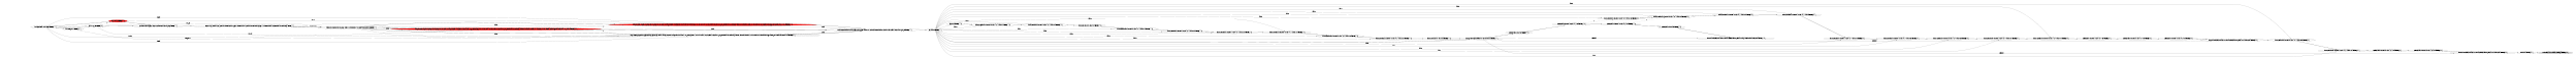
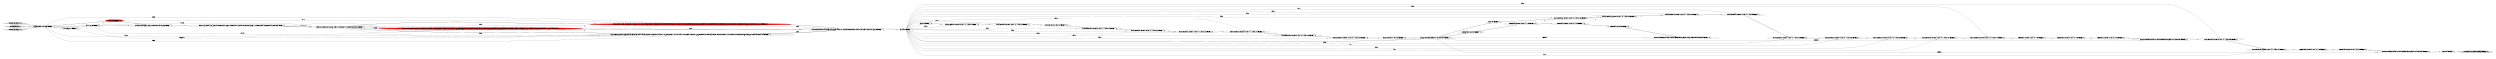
  digraph {
    fontname="Patrick Hand"
    rankdir=LR
    node [fillcolor=white fontname="Patrick Hand" shape=ellipse style=filled]
    edge [fontname="Patrick Hand" style=bold]
    n1 [label="expectedOutput.add(new StreamRecord<>(new Tuple2<>(\"key1\",2),7999))@@@31@@@['0', '0', '1']"]
    n2 [label="expectedOutput.add(new StreamRecord<>(new Tuple2<>(\"key2\",3),3999))@@@32@@@['0', '0', '1']"]
    n3 [label="TestHarnessUtil.assertOutputEqualsSorted(\"Output was not correct.\",expectedOutput,testHarness.getOutput(),new ResultSortComparator())@@@33@@@['0', '0', '1']"]
    n4 [label="TestHarnessUtil.assertOutputEqualsSorted(\"Output was not correct.\",expectedOutput,testHarness.getOutput(),new ResultSortComparator())@@@28@@@['0', '0', '1']"]
    n5 [label="testHarness.processElement(new StreamRecord<>(new Tuple2<>(\"key1\",1),initialTime + 6500))@@@29@@@['0', '0', '1']"]
    n6 [label="testHarness.processElement(new StreamRecord<>(new Tuple2<>(\"key2\",1),initialTime + 1002))@@@30@@@['0', '0', '1']"]
    n7 [label="TypeInformation<Tuple2<String,Integer>> inputType = TypeInfoParser.parse(\"Tuple2<String, Integer>\")@@@6@@@['1', '1', '1']"]
    n8 [label="@SuppressWarnings({\"unchecked\",\"rawtypes\"}) TypeSerializer<StreamRecord<Tuple2<String,Integer>>> streamRecordSerializer = (TypeSerializer<StreamRecord<Tuple2<String,Integer>>>)new StreamElementSerializer(inputType.createSerializer(new ExecutionConfig()))@@@7@@@['1', '1', '1']"]
    n9 [label="ListStateDescriptor<StreamRecord<Tuple2<String,Integer>>> stateDesc = new ListStateDescriptor<>(\"window-contents\",streamRecordSerializer)@@@10@@@['1', '1', '1']"]
    n10 [label="expectedOutput.add(new StreamRecord<>(new Tuple2<>(\"key2\",2),3999))@@@27@@@['1', '1', '0']"]
    n11 [label="testHarness.processElement(new StreamRecord<>(new Tuple2<>(\"key2\",1),initialTime + 3999))@@@17@@@['0', '0', '1']"]
    n12 [label="expectedOutput.add(new Watermark(3999))@@@28@@@['1', '1', '0']"]
    n13 [label="testHarness.processElement(new StreamRecord<>(new Tuple2<>(\"key1\",1),initialTime + 20))@@@18@@@['0', '0', '1']"]
    n14 [label="TestHarnessUtil.assertOutputEqualsSorted(\"Output was not correct.\",expectedOutput,testHarness.getOutput(),new EvictingWindowOperatorTest.ResultSortComparator())@@@29@@@['1', '1', '0']"]
    n15 [label="testHarness.processElement(new StreamRecord<>(new Tuple2<>(\"key2\",1),initialTime + 3500))@@@22@@@['0', '0', '1']"]
    n16 [label="testHarness.processElement(new StreamRecord<>(new Tuple2<>(\"key2\",1),initialTime + 2001))@@@23@@@['0', '0', '1']"]
    n17 [label="testHarness.processElement(new StreamRecord<>(new Tuple2<>(\"key2\",1),initialTime + 1001))@@@24@@@['0', '0', '1']"]
    n18 [label="AtomicInteger closeCalled = new AtomicInteger(0)@@@3@@@['1', '1', '1']"]
    n19 [fillcolor=red label="EvictingWindowOperator<String,Tuple2<String,Integer>,Tuple2<String,Integer>,TimeWindow> operator = new EvictingWindowOperator<>(TumblingEventTimeWindows.of(Time.of(windowSize,TimeUnit.SECONDS)),new TimeWindow.Serializer(),new TupleKeySelector(),BasicTypeInfo.STRING_TYPE_INFO.createSerializer(new ExecutionConfig()),stateDesc,new InternalIterableWindowFunction<>(new RichSumReducer<TimeWindow>(closeCalled)),EventTimeTrigger.create(),CountEvictor.of(windowSize),0,null)@@@10@@@['0', '1', '0']"]
    n20 [label="final int WINDOW_SIZE = 4@@@5@@@['1', '0', '1']"]
    n21 [fillcolor=red label="final int windowSize = 4@@@4@@@['0', '1', '0']"]
    n22 [fillcolor=red label="EvictingWindowOperator<String,Tuple2<String,Integer>,Tuple2<String,Integer>,TimeWindow> operator = new EvictingWindowOperator<>(TumblingEventTimeWindows.of(Time.of(WINDOW_SIZE,TimeUnit.SECONDS)),new TimeWindow.Serializer(),new TupleKeySelector(),BasicTypeInfo.STRING_TYPE_INFO.createSerializer(new ExecutionConfig()),stateDesc,new InternalIterableWindowFunction<>(new RichSumReducer<TimeWindow>(closeCalled)),EventTimeTrigger.create(),CountEvictor.of(WINDOW_SIZE),0,null)@@@10@@@['1', '0', '0']"]
    n23 [label="EvictingWindowOperator<String,Tuple2<String,Integer>,Tuple2<String,Integer>,TimeWindow> operator = new EvictingWindowOperator<>(TumblingEventTimeWindows.of(Time.of(WINDOW_SIZE,TimeUnit.SECONDS)),new TimeWindow.Serializer(),new TupleKeySelector(),BasicTypeInfo.STRING_TYPE_INFO.createSerializer(new ExecutionConfig()),stateDesc,new InternalIterableWindowFunction<>(new RichSumReducer<TimeWindow>(closeCalled)),CountTrigger.of(TRIGGER_COUNT),TimeEvictor.of(Time.seconds(2)),0,null)@@@11@@@['0', '0', '1']"]
    n24 [label="final int TRIGGER_COUNT = 2@@@4@@@['0', '0', '1']"]
    n25 [label="OneInputStreamOperatorTestHarness<Tuple2<String,Integer>,Tuple2<String,Integer>> testHarness = new KeyedOneInputStreamOperatorTestHarness<>(operator,new TupleKeySelector(),BasicTypeInfo.STRING_TYPE_INFO)@@@12@@@['1', '1', '1']"]
+   n26 [fillcolor=lightgray label="testTumblingWindowWithApply['1', '0', '0']" shape=diamond]
    n27 [label="testHarness.processElement(new StreamRecord<>(new Tuple2<>(\"key2\",1),initialTime + 2310))@@@22@@@['1', '1', '0']"]
    n28 [label="testHarness.processWatermark(new Watermark(3999))@@@23@@@['1', '1', '0']"]
    n29 [label="ConcurrentLinkedQueue<Object> expectedOutput = new ConcurrentLinkedQueue<>()@@@14@@@['1', '1', '1']"]
    n30 [label="testHarness.processElement(new StreamRecord<>(new Tuple2<>(\"key1\",1),initialTime + 999))@@@20@@@['0', '0', '1']"]
    n31 [label="testHarness.processElement(new StreamRecord<>(new Tuple2<>(\"key1\",1),initialTime + 5999))@@@21@@@['0', '0', '1']"]
    n32 [label="expectedOutput.add(new StreamRecord<>(new Tuple2<>(\"key2\",1),3999))@@@25@@@['0', '0', '1']"]
    n33 [label="expectedOutput.add(new StreamRecord<>(new Tuple2<>(\"key1\",2),3999))@@@26@@@['0', '0', '1']"]
    n34 [label="testHarness.open()@@@13@@@['1', '1', '0']"]
    n35 [label="testHarness.processElement(new StreamRecord<>(new Tuple2<>(\"key1\",1),initialTime + 10))@@@14@@@['1', '1', '0']"]
    n36 [label="testHarness.processElement(new StreamRecord<>(new Tuple2<>(\"key1\",1),initialTime + 100))@@@15@@@['1', '1', '0']"]
    n37 [label="testHarness.close()@@@34@@@['0', '0', '1']"]
    n38 [fillcolor=lightgray label="Assert.assertEquals(\"Close was not called.\",1,closeCalled.get())@@@35@@@['0', '0', '1']"]
    n39 [label="testHarness.processElement(new StreamRecord<>(new Tuple2<>(\"key1\",1),initialTime))@@@19@@@['0', '0', '1']"]
    n40 [label="expectedOutput.add(new StreamRecord<>(new Tuple2<>(\"key2\",3),3999))@@@27@@@['0', '0', '1']"]
    n41 [label="testHarness.processWatermark(new Watermark(1999))@@@16@@@['1', '1', '0']"]
    n42 [label="testHarness.processElement(new StreamRecord<>(new Tuple2<>(\"key1\",1),initialTime + 1997))@@@17@@@['1', '1', '0']"]
    n43 [label="long initialTime = 0L@@@13@@@['1', '1', '1']"]
    n44 [label="testHarness.processElement(new StreamRecord<>(new Tuple2<>(\"key1\",1),initialTime + 2310))@@@19@@@['1', '1', '0']"]
    n45 [label="testHarness.processElement(new StreamRecord<>(new Tuple2<>(\"key1\",1),initialTime + 2310))@@@20@@@['1', '1', '0']"]
    n46 [label="testHarness.processElement(new StreamRecord<>(new Tuple2<>(\"key2\",1),initialTime + 1000))@@@16@@@['0', '0', '1']"]
    n47 [label="testHarness.processElement(new StreamRecord<>(new Tuple2<>(\"key2\",1),initialTime + 2310))@@@21@@@['1', '1', '0']"]
    n48 [label="testHarness.processElement(new StreamRecord<>(new Tuple2<>(\"key1\",1),initialTime + 1998))@@@18@@@['1', '1', '0']"]
+   n49 [fillcolor=lightgray label="testTimeEvictorEvictBefore['0', '0', '1']" shape=diamond]
+   n50 [label="testHarness.open()@@@15@@@['0', '0', '1']"]
    n51 [label="expectedOutput.add(new Watermark(1999))@@@25@@@['1', '1', '0']"]
+   n52 [fillcolor=lightgray label="testTumblingWindowWithApply['0', '1', '0']" shape=diamond]
    n53 [label="expectedOutput.add(new StreamRecord<>(new Tuple2<>(\"key1\",4),3999))@@@26@@@['1', '1', '0']"]
    n1 -> n2
    n2 -> n3
    n3 -> n37
    n4 -> n5
    n5 -> n6
    n6 -> n1
    n7 -> n8
    n8 -> n9
    n8 -> n9 [label=streamRecordSerializer style=solid]
    n9 -> n19 [label=stateDesc style=solid]
    n9 -> n19
    n9 -> n22
    n9 -> n22 [label=stateDesc style=solid]
    n9 -> n23
    n9 -> n23 [label=stateDesc style=solid]
    n10 -> n11 [label=0 style=dashed]
    n10 -> n12
    n11 -> n13
    n12 -> n14
    n13 -> n39
    n15 -> n16
    n16 -> n17
    n17 -> n32
    n18 -> n19 [label=closeCalled style=solid]
    n18 -> n20
    n18 -> n21
    n18 -> n22 [label=closeCalled style=solid]
    n18 -> n23 [label=closeCalled style=solid]
    n18 -> n24
    n19 -> n25
    n19 -> n25 [label=operator style=solid]
    n20 -> n7
    n20 -> n21 [label=0 style=dashed]
    n20 -> n22 [label=WINDOW_SIZE style=solid]
    n20 -> n23 [label=WINDOW_SIZE style=solid]
    n21 -> n7
    n21 -> n19 [label=windowSize style=solid]
    n22 -> n19 [label=0 style=dashed]
    n22 -> n23 [label=0 style=dashed]
    n22 -> n25 [label=operator style=solid]
    n22 -> n25
    n23 -> n25 [label=operator style=solid]
    n23 -> n25
    n24 -> n20 [style=dashed]
    n24 -> n23 [label=TRIGGER_COUNT style=solid]
    n25 -> n43
+   n26 -> n18
    n27 -> n28
    n28 -> n29
    n29 -> n3 [label=expectedOutput style=solid]
    n29 -> n4 [label=expectedOutput style=solid]
    n29 -> n14 [label=expectedOutput style=solid]
+   n29 -> n50
    n29 -> n51
    n30 -> n31
    n31 -> n15
    n32 -> n33
    n33 -> n40
    n34 -> n35
    n35 -> n36
    n36 -> n41
    n37 -> n38
    n39 -> n30
    n40 -> n4
    n41 -> n42
    n42 -> n48
    n43 -> n5 [label=initialTime style=solid]
    n43 -> n6 [label=initialTime style=solid]
    n43 -> n11 [label=initialTime style=solid]
    n43 -> n13 [label=initialTime style=solid]
    n43 -> n15 [label=initialTime style=solid]
    n43 -> n16 [label=initialTime style=solid]
    n43 -> n17 [label=initialTime style=solid]
    n43 -> n27 [label=initialTime style=solid]
    n43 -> n29
    n43 -> n30 [label=initialTime style=solid]
    n43 -> n31 [label=initialTime style=solid]
    n43 -> n34 [style=solid]
    n43 -> n35 [label=initialTime style=solid]
    n43 -> n36 [label=initialTime style=solid]
    n43 -> n39 [label=initialTime style=solid]
    n43 -> n42 [label=initialTime style=solid]
    n43 -> n44 [label=initialTime style=solid]
    n43 -> n45 [label=initialTime style=solid]
    n43 -> n46 [label=initialTime style=solid]
    n43 -> n47 [label=initialTime style=solid]
    n43 -> n48 [label=initialTime style=solid]
    n44 -> n45
    n45 -> n47
    n46 -> n11
    n47 -> n27
    n48 -> n44
+   n49 -> n18
+   n50 -> n46
    n51 -> n53
+   n52 -> n18
    n53 -> n10
    n53 -> n46 [label=0 style=dashed]
  }
